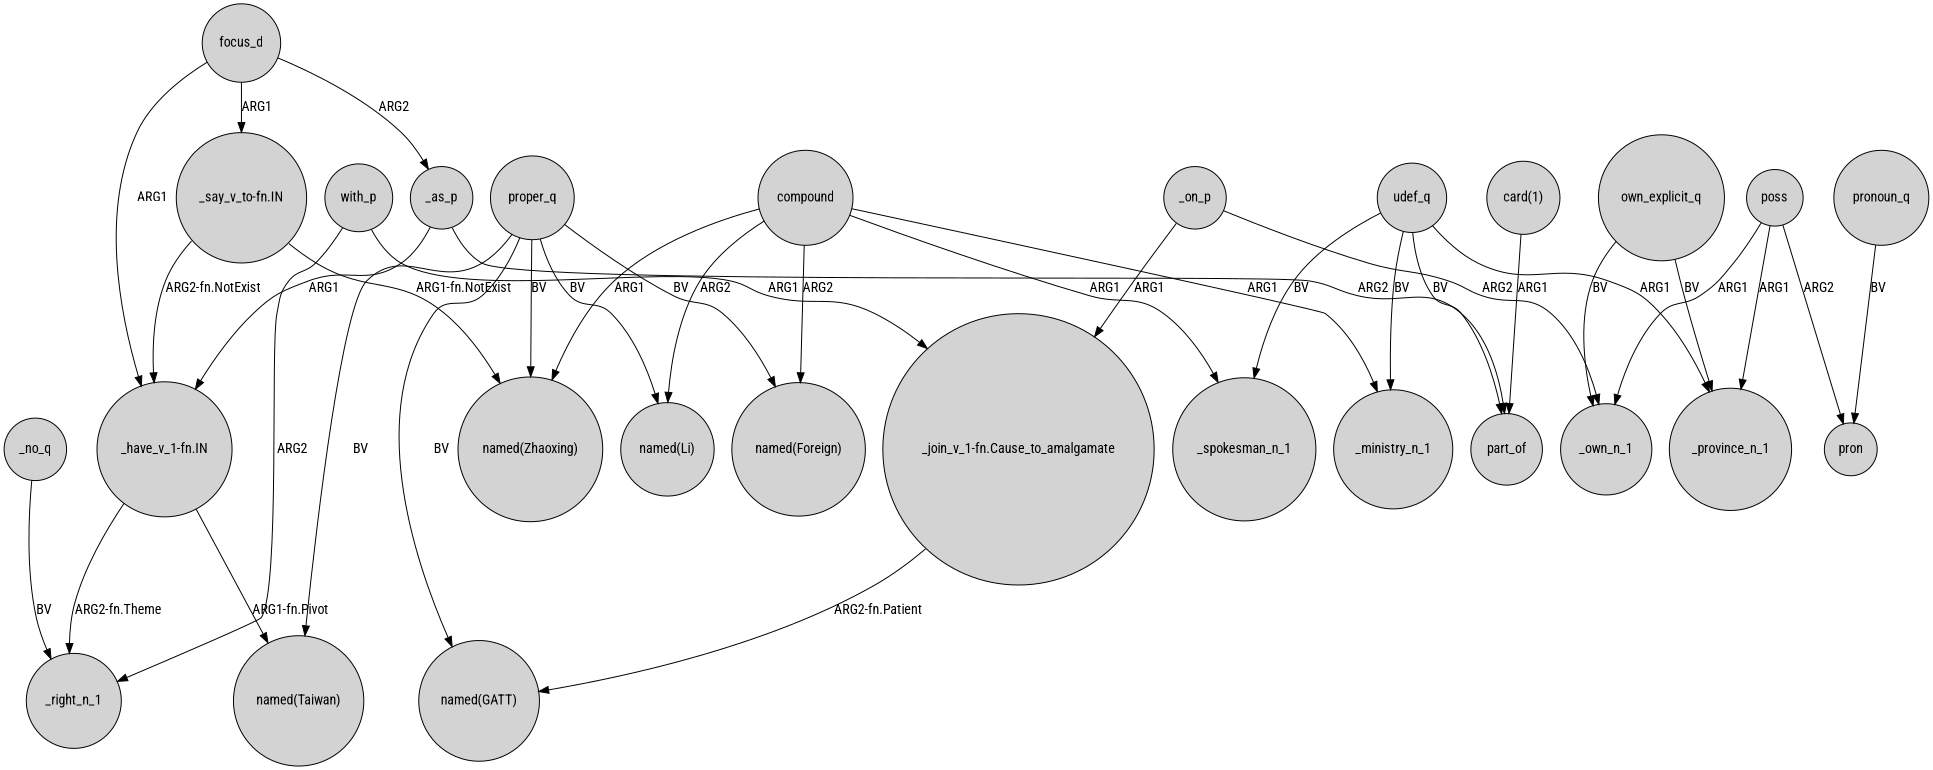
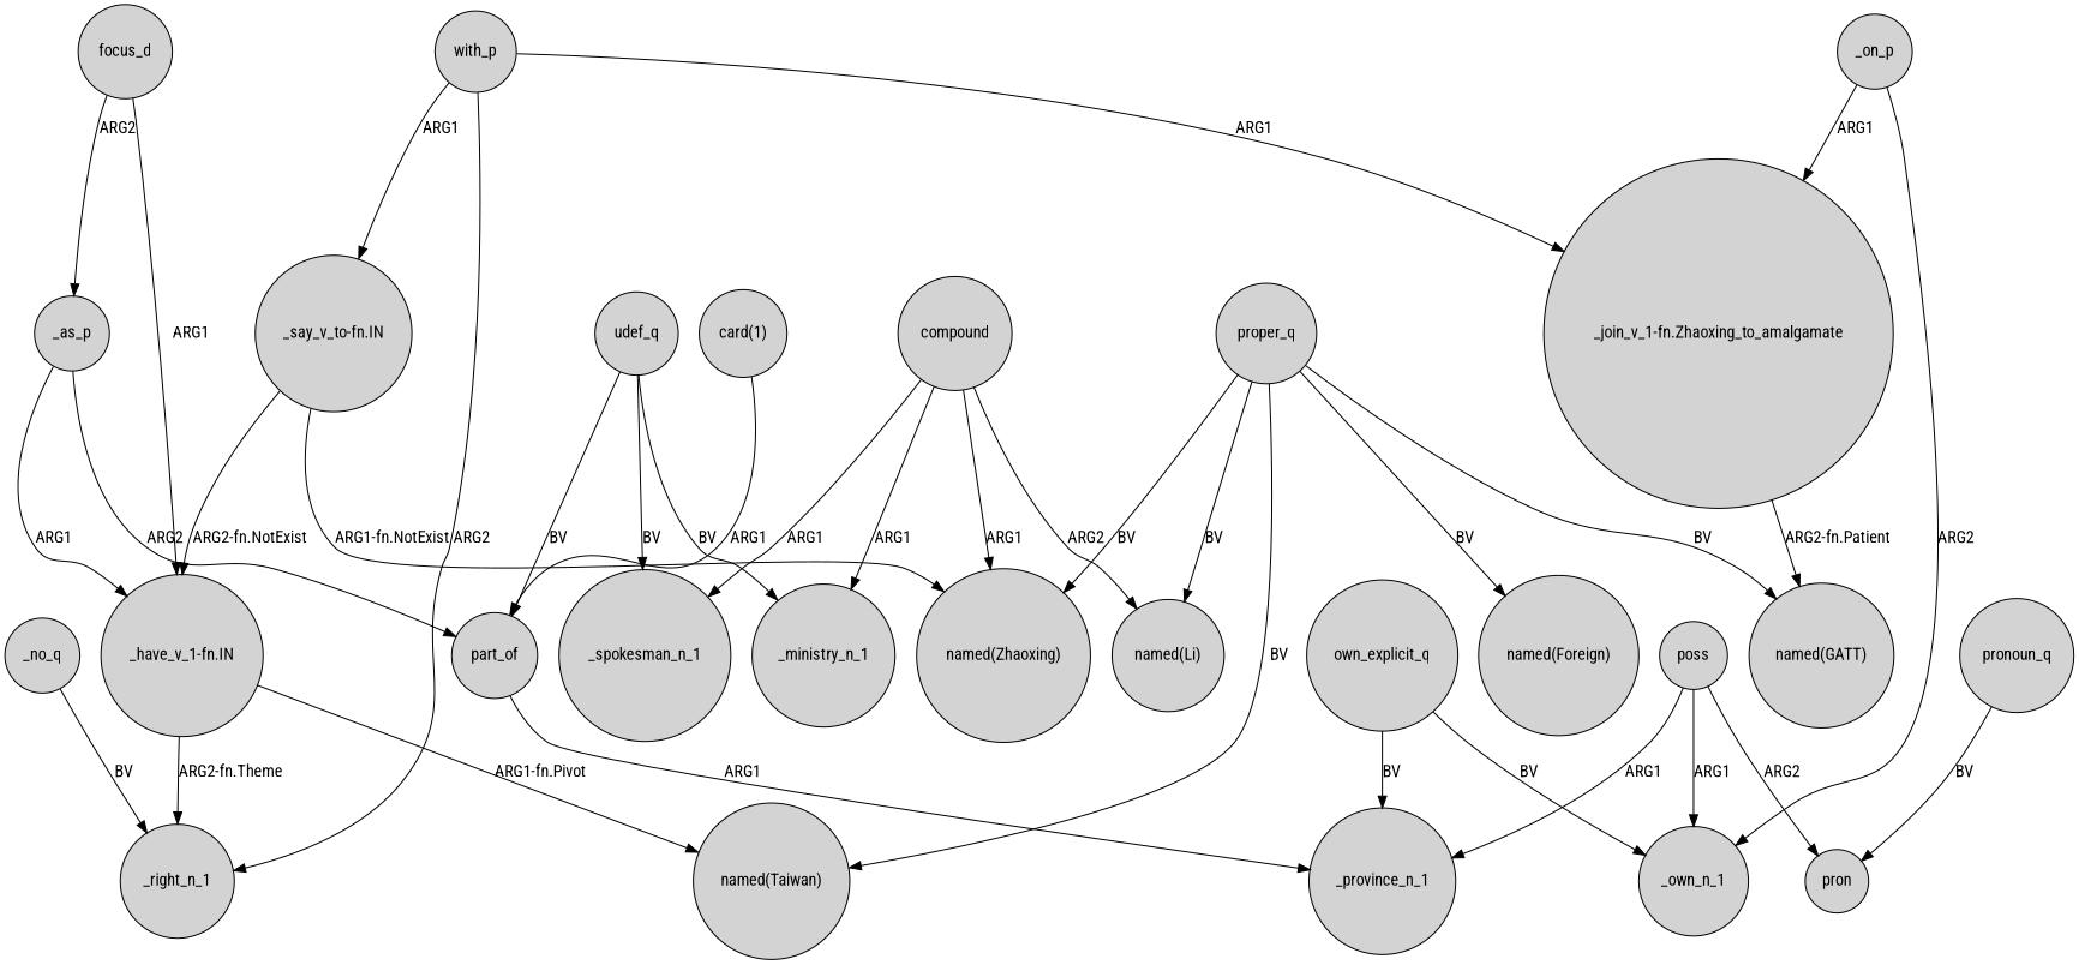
  digraph {
    fontname="Roboto Condensed"
    node [fontname="Roboto Condensed" shape=circle style=filled]
    edge [fontname="Roboto Condensed"]
    focus_d
    "_have_v_1-fn.IN"
    _as_p
    "_say_v_to-fn.IN"
    _right_n_1
    "named(Taiwan)"
    part_of
    "named(Zhaoxing)"
    n9 [label=own_explicit_q]
    _province_n_1
    _own_n_1
    _on_p
-   "_join_v_1-fn.Cause_to_amalgamate"
+   "_join_v_1-fn.Cause_to_amalgamate" [label="_join_v_1-fn.Zhaoxing_to_amalgamate"]
    "named(GATT)"
    compound
    "named(Foreign)"
    _ministry_n_1
    "named(Li)"
    _spokesman_n_1
    udef_q
    poss
    pron
    proper_q
    _no_q
    with_p
    pronoun_q
    "card(1)"
    focus_d -> "_have_v_1-fn.IN" [label=ARG1]
    focus_d -> _as_p [label=ARG2]
-   focus_d -> "_say_v_to-fn.IN" [label=ARG1]
+   with_p -> "_say_v_to-fn.IN" [label=ARG1]
    "_have_v_1-fn.IN" -> _right_n_1 [label="ARG2-fn.Theme"]
    "_have_v_1-fn.IN" -> "named(Taiwan)" [label="ARG1-fn.Pivot"]
    _as_p -> "_have_v_1-fn.IN" [label=ARG1]
    _as_p -> part_of [label=ARG2]
    "_say_v_to-fn.IN" -> "_have_v_1-fn.IN" [label="ARG2-fn.NotExist"]
    "_say_v_to-fn.IN" -> "named(Zhaoxing)" [label="ARG1-fn.NotExist"]
-   udef_q -> _province_n_1 [label=ARG1]
+   part_of -> _province_n_1 [label=ARG1]
    n9 -> _province_n_1 [label=BV]
    n9 -> _own_n_1 [label=BV]
    _on_p -> _own_n_1 [label=ARG2]
    _on_p -> "_join_v_1-fn.Cause_to_amalgamate" [label=ARG1]
    "_join_v_1-fn.Cause_to_amalgamate" -> "named(GATT)" [label="ARG2-fn.Patient"]
    compound -> "named(Zhaoxing)" [label=ARG1]
-   compound -> "named(Foreign)" [label=ARG2]
    compound -> _ministry_n_1 [label=ARG1]
    compound -> "named(Li)" [label=ARG2]
    compound -> _spokesman_n_1 [label=ARG1]
    udef_q -> part_of [label=BV]
    udef_q -> _ministry_n_1 [label=BV]
    udef_q -> _spokesman_n_1 [label=BV]
    poss -> _province_n_1 [label=ARG1]
    poss -> _own_n_1 [label=ARG1]
    poss -> pron [label=ARG2]
    proper_q -> "named(Taiwan)" [label=BV]
    proper_q -> "named(Zhaoxing)" [label=BV]
    proper_q -> "named(GATT)" [label=BV]
    proper_q -> "named(Foreign)" [label=BV]
    proper_q -> "named(Li)" [label=BV]
    _no_q -> _right_n_1 [label=BV]
    with_p -> _right_n_1 [label=ARG2]
    with_p -> "_join_v_1-fn.Cause_to_amalgamate" [label=ARG1]
    pronoun_q -> pron [label=BV]
    "card(1)" -> part_of [label=ARG1]
  }
